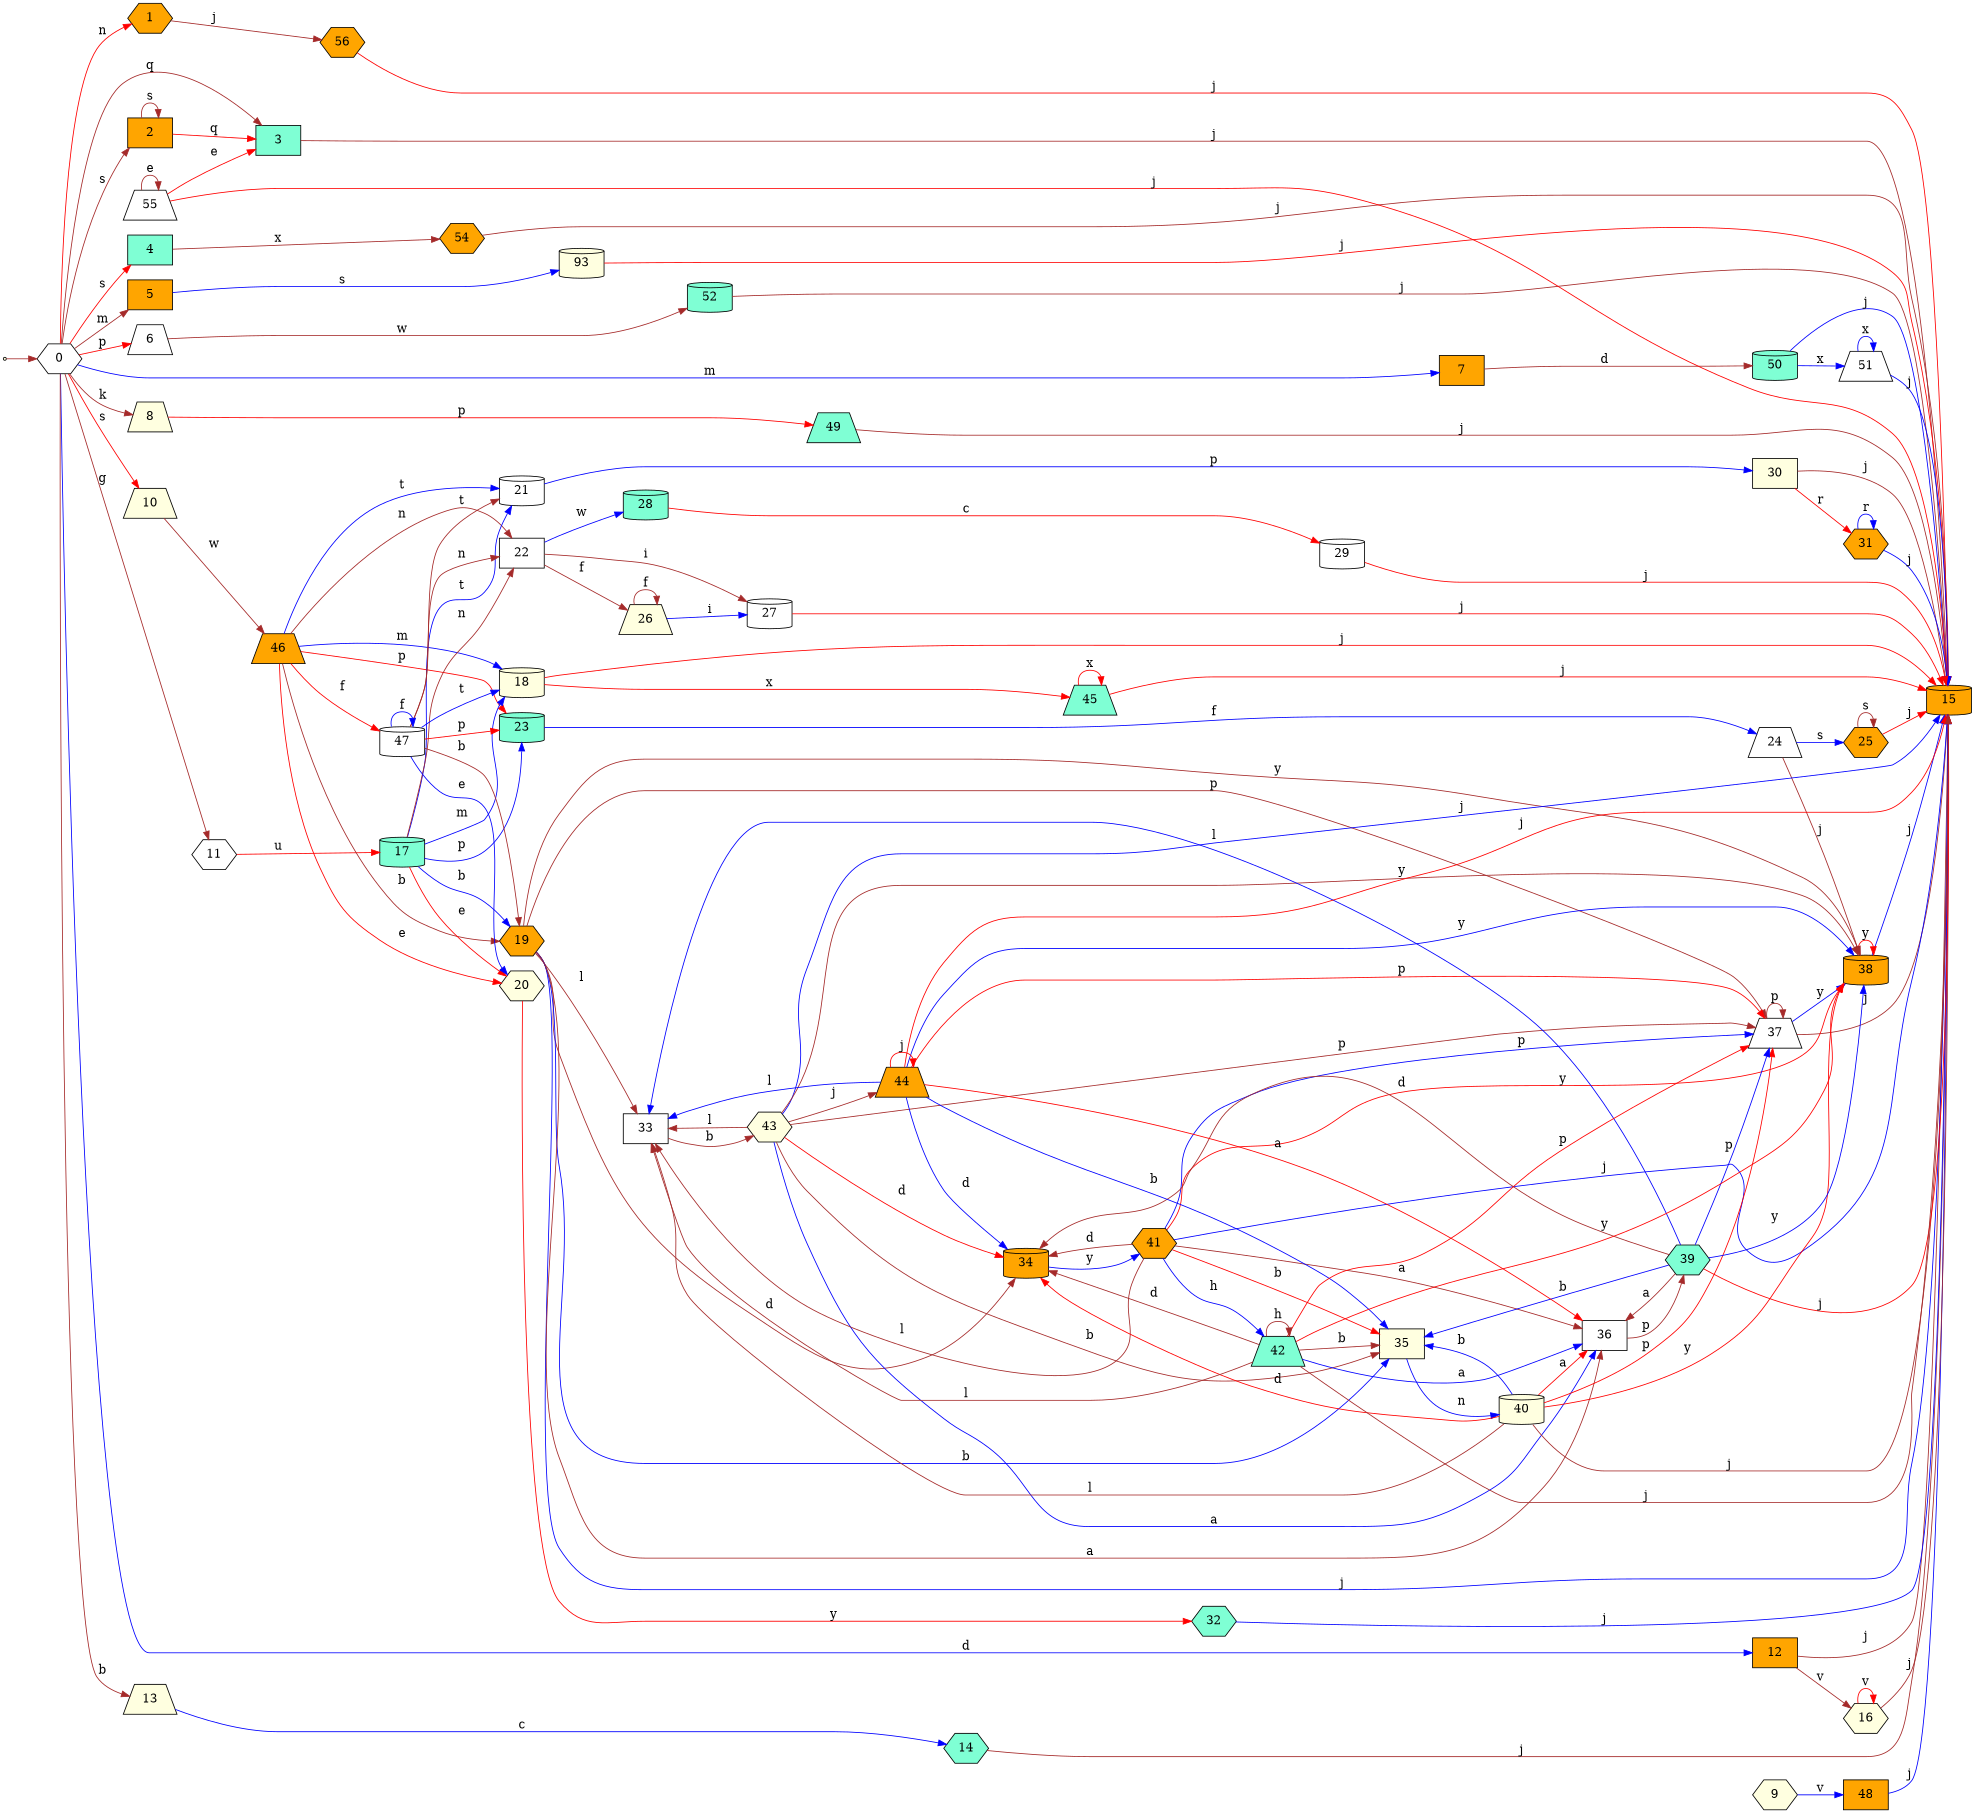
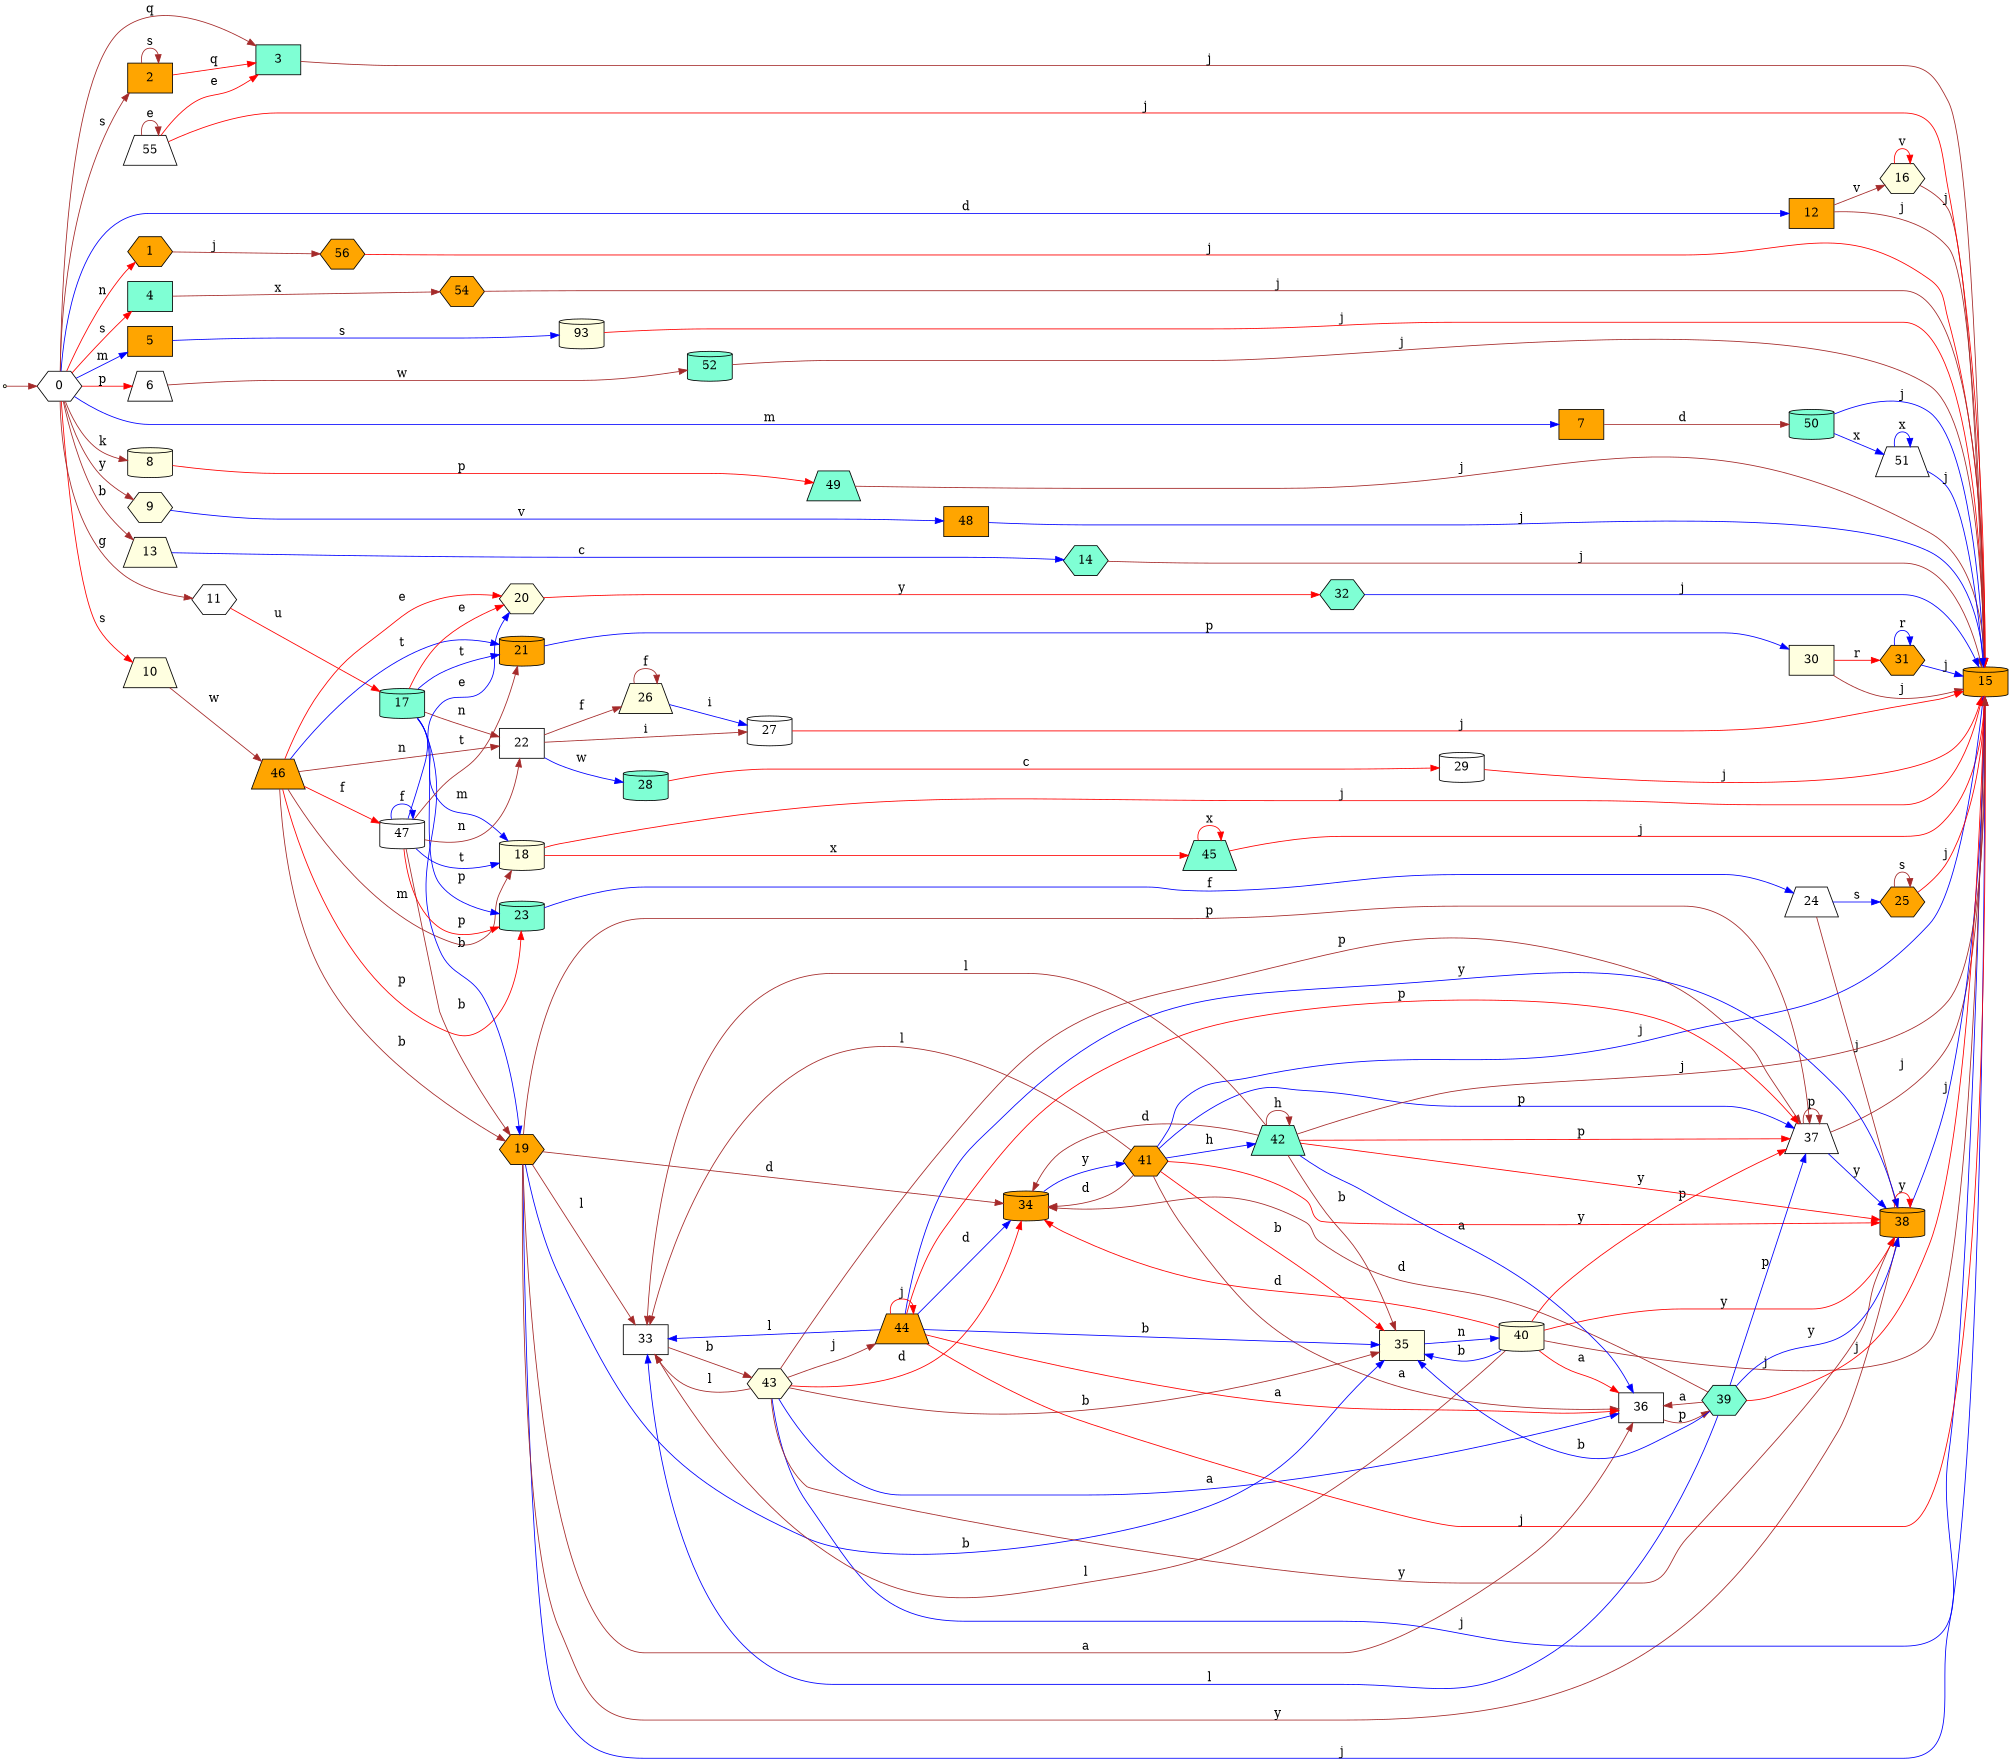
  digraph {
    rankdir=LR
    node [fillcolor=orange shape=hexagon style=filled]
    edge [color=brown]
    dummy0 [fillcolor=lightyellow shape=point]
    0 [fillcolor=white]
    1
    2 [shape=box]
    3 [fillcolor=aquamarine shape=box]
    4 [fillcolor=aquamarine shape=box]
    5 [shape=box]
    6 [fillcolor=white shape=trapezium]
    7 [shape=box]
-   8 [fillcolor=lightyellow shape=trapezium]
+   8 [fillcolor=lightyellow shape=cylinder]
    9 [fillcolor=lightyellow]
    10 [fillcolor=lightyellow shape=trapezium]
    11 [fillcolor=white]
    12 [shape=box]
    13 [fillcolor=lightyellow shape=trapezium]
    56
    15 [shape=cylinder]
    54
    n19 [fillcolor=lightyellow label=93 shape=cylinder]
    52 [fillcolor=aquamarine shape=cylinder]
    50 [fillcolor=aquamarine shape=cylinder]
    49 [fillcolor=aquamarine shape=trapezium]
    48 [shape=box]
    46 [shape=trapezium]
    17 [fillcolor=aquamarine shape=cylinder]
    16 [fillcolor=lightyellow]
    14 [fillcolor=aquamarine]
    55 [fillcolor=white shape=trapezium]
    51 [fillcolor=white shape=trapezium]
    18 [fillcolor=lightyellow shape=cylinder]
    19
    20 [fillcolor=lightyellow]
-   21 [fillcolor=white shape=cylinder]
+   21 [shape=cylinder]
    22 [fillcolor=white shape=box]
    23 [fillcolor=aquamarine shape=cylinder]
    47 [fillcolor=white shape=cylinder]
    45 [fillcolor=aquamarine shape=trapezium]
    33 [fillcolor=white shape=box]
    34 [shape=cylinder]
    35 [fillcolor=lightyellow shape=box]
    36 [fillcolor=white shape=box]
    37 [fillcolor=white shape=trapezium]
    38 [shape=cylinder]
    32 [fillcolor=aquamarine]
    30 [fillcolor=lightyellow shape=box]
    26 [fillcolor=lightyellow shape=trapezium]
    27 [fillcolor=white shape=cylinder]
    28 [fillcolor=aquamarine shape=cylinder]
    24 [fillcolor=white shape=trapezium]
    43 [fillcolor=lightyellow]
    41
    40 [fillcolor=lightyellow shape=cylinder]
    39 [fillcolor=aquamarine]
    31
    29 [fillcolor=white shape=cylinder]
    25
    44 [shape=trapezium]
    42 [fillcolor=aquamarine shape=trapezium]
    dummy0 -> 0
    0 -> 1 [color=red label=n]
    0 -> 2 [label=s]
    0 -> 3 [label=q]
    0 -> 4 [color=red label=s]
-   0 -> 5 [label=m]
+   0 -> 5 [color=blue label=m]
    0 -> 6 [color=red label=p]
    0 -> 7 [color=blue label=m]
    0 -> 8 [label=k]
+   0 -> 9 [label=y]
    0 -> 10 [color=red label=s]
    0 -> 11 [label=g]
    0 -> 12 [color=blue label=d]
    0 -> 13 [label=b]
    1 -> 56 [label=j]
    2 -> 2 [label=s]
    2 -> 3 [color=red label=q]
    3 -> 15 [label=j]
    4 -> 54 [label=x]
    5 -> n19 [color=blue label=s]
    6 -> 52 [label=w]
    7 -> 50 [label=d]
    8 -> 49 [color=red label=p]
    9 -> 48 [color=blue label=v]
    10 -> 46 [label=w]
    11 -> 17 [color=red label=u]
    12 -> 15 [label=j]
    12 -> 16 [label=v]
    13 -> 14 [color=blue label=c]
    56 -> 15 [color=red label=j]
    54 -> 15 [label=j]
    n19 -> 15 [color=red label=j]
    52 -> 15 [label=j]
    50 -> 15 [color=blue label=j]
    50 -> 51 [color=blue label=x]
    49 -> 15 [label=j]
    48 -> 15 [color=blue label=j]
-   46 -> 18 [color=blue label=m]
+   46 -> 18 [label=m]
    46 -> 19 [label=b]
    46 -> 20 [color=red label=e]
    46 -> 21 [color=blue label=t]
    46 -> 22 [label=n]
    46 -> 23 [color=red label=p]
    46 -> 47 [color=red label=f]
    17 -> 18 [color=blue label=m]
    17 -> 19 [color=blue label=b]
    17 -> 20 [color=red label=e]
    17 -> 21 [color=blue label=t]
    17 -> 22 [label=n]
    17 -> 23 [color=blue label=p]
    16 -> 15 [label=j]
    16 -> 16 [color=red label=v]
    14 -> 15 [label=j]
    55 -> 3 [color=red label=e]
    55 -> 15 [color=red label=j]
    55 -> 55 [label=e]
    51 -> 15 [color=blue label=j]
    51 -> 51 [color=blue label=x]
    18 -> 15 [color=red label=j]
    18 -> 45 [color=red label=x]
    19 -> 15 [color=blue label=j]
    19 -> 33 [label=l]
    19 -> 34 [label=d]
    19 -> 35 [color=blue label=b]
    19 -> 36 [label=a]
    19 -> 37 [label=p]
    19 -> 38 [label=y]
    20 -> 32 [color=red label=y]
    21 -> 30 [color=blue label=p]
    22 -> 26 [label=f]
    22 -> 27 [label=i]
    22 -> 28 [color=blue label=w]
    23 -> 24 [color=blue label=f]
    47 -> 18 [color=blue label=t]
    47 -> 19 [label=b]
    47 -> 20 [color=blue label=e]
    47 -> 21 [label=t]
    47 -> 22 [label=n]
    47 -> 23 [color=red label=p]
    47 -> 47 [color=blue label=f]
    45 -> 15 [color=red label=j]
    45 -> 45 [color=red label=x]
    33 -> 43 [label=b]
    34 -> 41 [color=blue label=y]
    35 -> 40 [color=blue label=n]
    36 -> 39 [label=p]
    37 -> 15 [label=j]
    37 -> 37 [label=p]
    37 -> 38 [color=blue label=y]
    38 -> 15 [color=blue label=j]
    38 -> 38 [color=red label=y]
    32 -> 15 [color=blue label=j]
    30 -> 15 [label=j]
    30 -> 31 [color=red label=r]
    26 -> 26 [label=f]
    26 -> 27 [color=blue label=i]
    27 -> 15 [color=red label=j]
    28 -> 29 [color=red label=c]
    24 -> 38 [label=j]
    24 -> 25 [color=blue label=s]
    43 -> 15 [color=blue label=j]
    43 -> 33 [label=l]
    43 -> 34 [color=red label=d]
    43 -> 35 [label=b]
    43 -> 36 [color=blue label=a]
    43 -> 37 [label=p]
    43 -> 38 [label=y]
    43 -> 44 [label=j]
    41 -> 15 [color=blue label=j]
    41 -> 33 [label=l]
    41 -> 34 [label=d]
    41 -> 35 [color=red label=b]
    41 -> 36 [label=a]
    41 -> 37 [color=blue label=p]
    41 -> 38 [color=red label=y]
    41 -> 42 [color=blue label=h]
    40 -> 15 [label=j]
    40 -> 33 [label=l]
    40 -> 34 [color=red label=d]
    40 -> 35 [color=blue label=b]
    40 -> 36 [color=red label=a]
    40 -> 37 [color=red label=p]
    40 -> 38 [color=red label=y]
    39 -> 15 [color=red label=j]
    39 -> 33 [color=blue label=l]
    39 -> 34 [label=d]
    39 -> 35 [color=blue label=b]
    39 -> 36 [label=a]
    39 -> 37 [color=blue label=p]
    39 -> 38 [color=blue label=y]
    31 -> 15 [color=blue label=j]
    31 -> 31 [color=blue label=r]
    29 -> 15 [color=red label=j]
    25 -> 15 [color=red label=j]
    25 -> 25 [label=s]
    44 -> 15 [color=red label=j]
    44 -> 33 [color=blue label=l]
    44 -> 34 [color=blue label=d]
    44 -> 35 [color=blue label=b]
    44 -> 36 [color=red label=a]
    44 -> 37 [color=red label=p]
    44 -> 38 [color=blue label=y]
    44 -> 44 [color=red label=j]
    42 -> 15 [label=j]
    42 -> 33 [label=l]
    42 -> 34 [label=d]
    42 -> 35 [label=b]
    42 -> 36 [color=blue label=a]
    42 -> 37 [color=red label=p]
    42 -> 38 [color=red label=y]
    42 -> 42 [label=h]
  }
